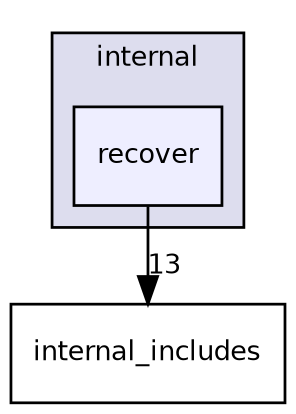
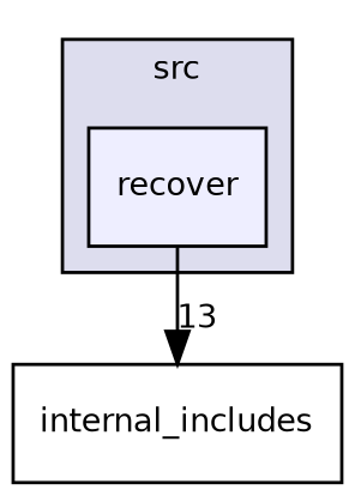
  digraph {
    compound=true
    fontname="DejaVu Sans"
    node [fontname="DejaVu Sans" fontsize=10 shape=box]
    n1 [fillcolor="#eeeeff" label=recover pencolor=black style=filled]
    n2 [label=internal_includes]
    subgraph cluster_1 {
      bgcolor="#ddddee"
      fontsize=10
-     label=internal
+     label=src
      pencolor=black
      n1
    }
    n1 -> n2 [headlabel=13 labeldistance=1.5 labelfontname=Helvetica labelfontsize=10 fontname="DejaVu Sans"]
  }
